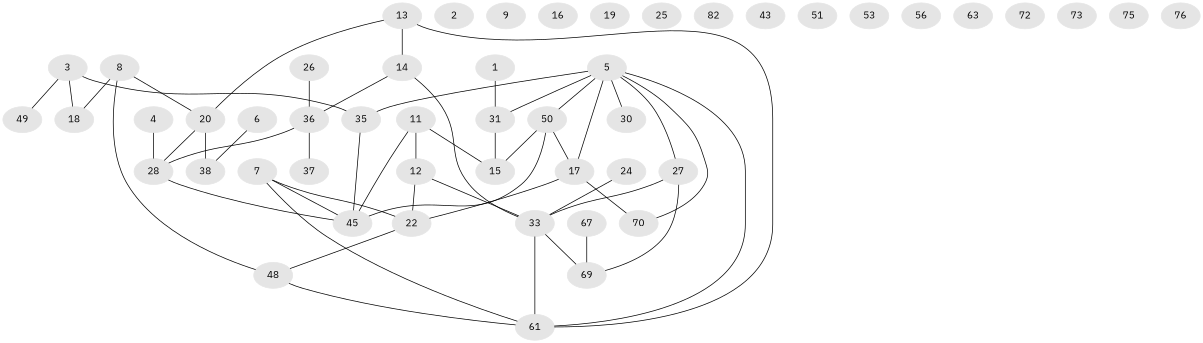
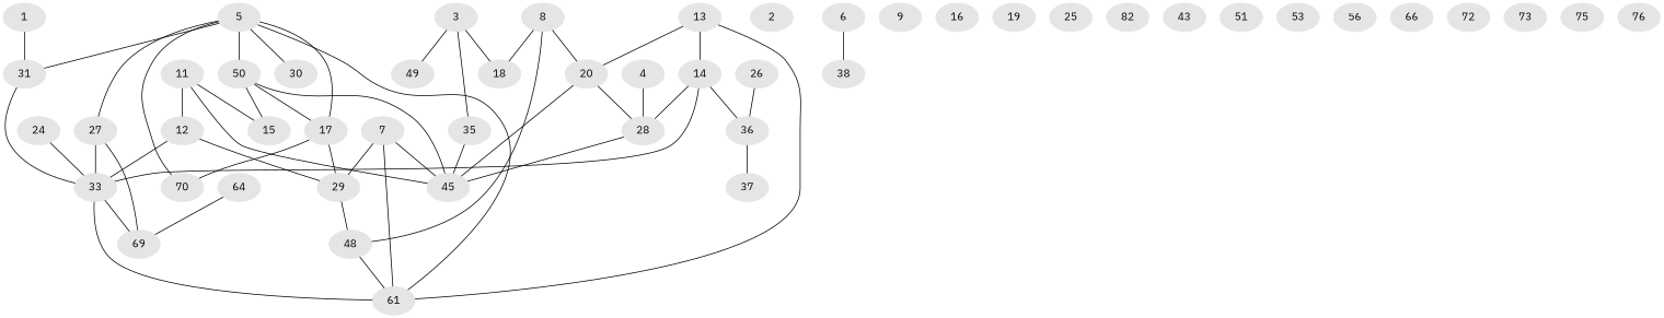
  graph {
    fontname="IBM Plex Sans"
    node [color=gray90 fontname="IBM Plex Sans" style=filled]
    edge [fontname="IBM Plex Sans"]
    1 [super="+55"]
    31 [super="+63"]
    33 [super="+41"]
    2
    3 [super="+42"]
    18 [super="+46"]
    35 [super="+47"]
    49
    27 [super="+60"]
    69 [super="+74"]
    45 [super="+59"]
    28 [super="+29"]
    4
    5 [super="+40"]
    n15 [label=50 super="+57"]
    17 [super="+39"]
    30 [super="+34"]
    61 [super="+65"]
    70 [super="+77"]
    15 [super="+21"]
-   22 [super="+54"]
+   22 [super="+54" label=29]
    38 [super="+52"]
    6
    48 [super="+71"]
    7
    8
    20 [super="+44"]
    9
    11 [super="+68"]
    12
    13 [super="+50"]
    14 [super="+23"]
    36
    37 [super="+78"]
    16
    19
    24
    25
    26 [super="+64"]
    n40 [label=82]
    43
    51 [super="+62"]
    53
    56 [super="+58"]
-   66 [label=63]
-   67
+   66
+   67 [label=64]
    72
    73
    75
    76
    1 -- 31
-   31 -- 15
+   31 -- 33
    33 -- 69
    33 -- 61
    3 -- 18
    3 -- 35
    3 -- 49
    35 -- 45
    27 -- 33
    27 -- 69
    28 -- 45
    4 -- 28 [weight=2]
    5 -- 31
-   5 -- 35
    5 -- 27
    5 -- n15
    5 -- 17
    5 -- 30
    5 -- 61
    5 -- 70
    n15 -- 45
    n15 -- 17
    n15 -- 15
    17 -- 70
    17 -- 22
    22 -- 48
    6 -- 38
    48 -- 61
    7 -- 45
    7 -- 61
    7 -- 22
    8 -- 18
    8 -- 48
    8 -- 20
    20 -- 28
-   20 -- 38
+   20 -- 45
    11 -- 45
    11 -- 15
    11 -- 12
    12 -- 33
    12 -- 22
    13 -- 61
    13 -- 20
    13 -- 14
    14 -- 33
-   36 -- 28
+   14 -- 28
    14 -- 36
    36 -- 37
    24 -- 33
    26 -- 36
    67 -- 69
  }
